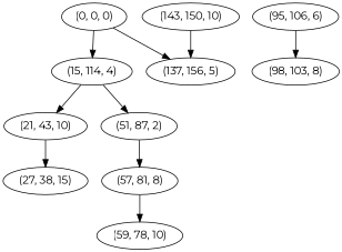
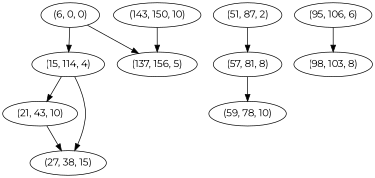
  digraph {
    fontname=Montserrat
    node [fontname=Montserrat]
    edge [fontname=Montserrat]
-   "(0, 0, 0)"
+   "(0, 0, 0)" [label="(6, 0, 0)"]
    "(15, 114, 4)"
    "(137, 156, 5)"
    "(21, 43, 10)"
    n5 [label="(51, 87, 2)"]
    "(27, 38, 15)"
    "(57, 81, 8)"
    "(95, 106, 6)"
    "(98, 103, 8)"
    "(59, 78, 10)"
    "(143, 150, 10)"
    "(0, 0, 0)" -> "(15, 114, 4)"
    "(0, 0, 0)" -> "(137, 156, 5)"
    "(15, 114, 4)" -> "(21, 43, 10)"
-   "(15, 114, 4)" -> n5
+   "(15, 114, 4)" -> "(27, 38, 15)"
    "(21, 43, 10)" -> "(27, 38, 15)"
    n5 -> "(57, 81, 8)"
    "(57, 81, 8)" -> "(59, 78, 10)"
    "(95, 106, 6)" -> "(98, 103, 8)"
    "(143, 150, 10)" -> "(137, 156, 5)"
  }
